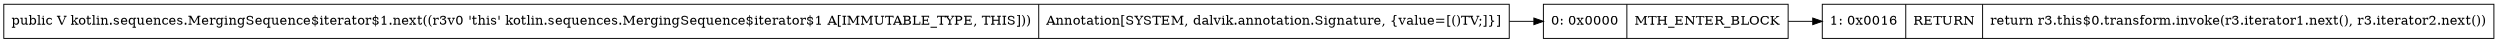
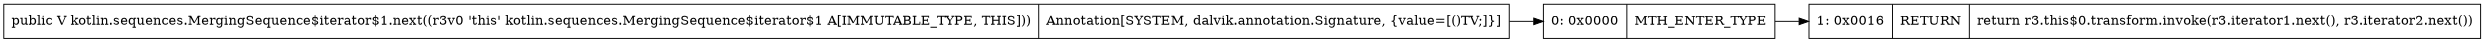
  digraph {
    rankdir=LR
    node [shape=record]
-   n1 [label="{0\:\ 0x0000|MTH_ENTER_BLOCK\l}"]
+   n1 [label="{0\:\ 0x0000|MTH_ENTER_TYPE\l}"]
    n2 [label="{1\:\ 0x0016|RETURN\l|return r3.this$0.transform.invoke(r3.iterator1.next(), r3.iterator2.next())\l}"]
    n3 [label="{public V kotlin.sequences.MergingSequence$iterator$1.next((r3v0 'this' kotlin.sequences.MergingSequence$iterator$1 A[IMMUTABLE_TYPE, THIS]))  | Annotation[SYSTEM, dalvik.annotation.Signature, \{value=[()TV;]\}]\l}"]
    n1 -> n2
    n3 -> n1
  }
